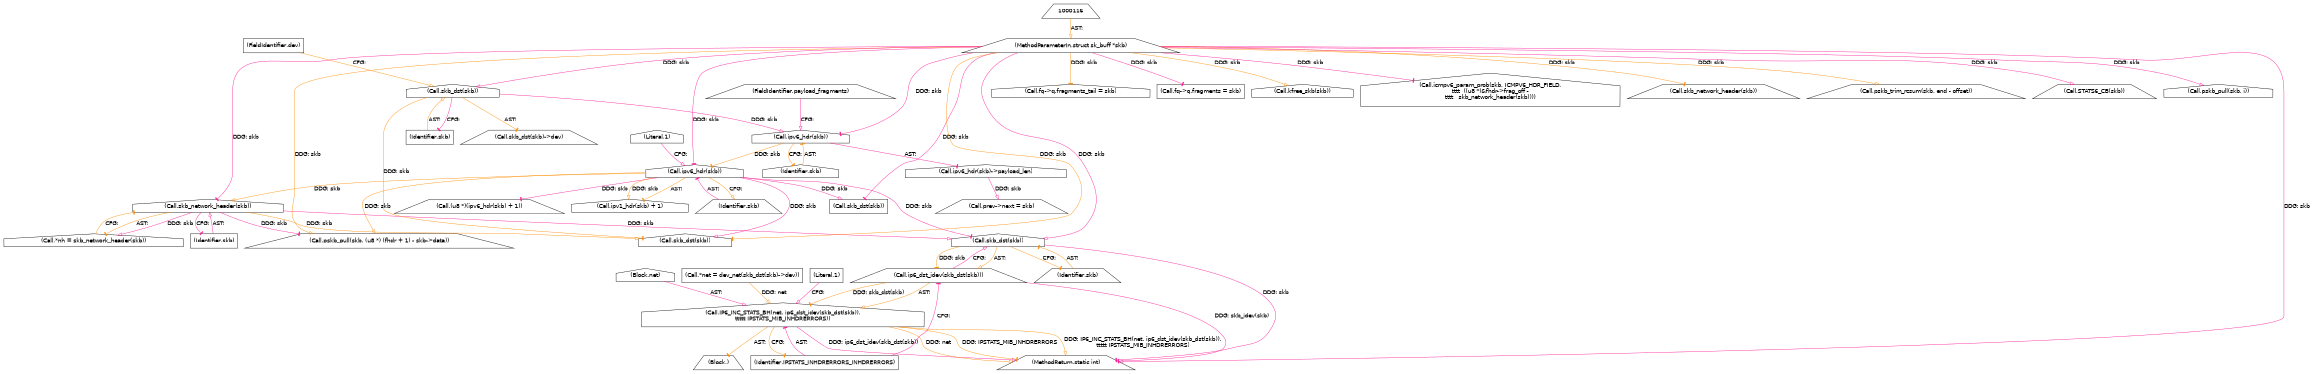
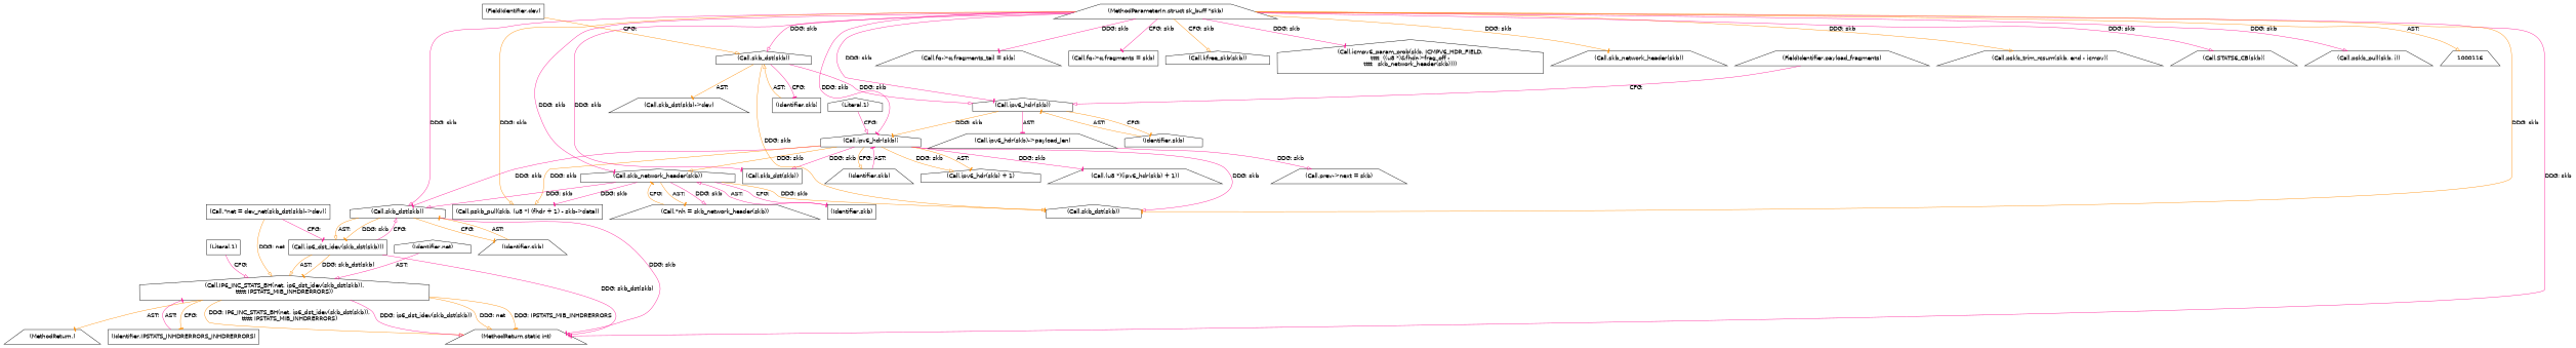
  digraph {
    fontname="DejaVu Sans"
    node [fontname="DejaVu Sans" shape=trapezium]
    edge [arrowhead=tee color=deeppink fontname="DejaVu Sans"]
    n1 [label="(Call,skb_dst(skb))" shape=house]
-   n2 [label="(Call,ip6_dst_idev(skb_dst(skb)))"]
+   n2 [label="(Call,ip6_dst_idev(skb_dst(skb)))" shape=box]
    n3 [label="(Identifier,skb)"]
    n4 [label="(MethodReturn,static int)"]
    n5 [label="(Call,IP6_INC_STATS_BH(net, ip6_dst_idev(skb_dst(skb)),\n\t\t\t\t\t IPSTATS_MIB_INHDRERRORS))" shape=house]
    n6 [label="(Call,ipv6_hdr(skb))" shape=house]
    n7 [label="(Call,skb_network_header(skb))" shape=house]
    n8 [label="(Call,(u8 *)(ipv6_hdr(skb) + 1))"]
    n9 [label="(Call,skb_dst(skb))" shape=box]
    n10 [label="(Call,skb_dst(skb))" shape=house]
-   n11 [label="(Call,pskb_pull(skb, (u8 *) (fhdr + 1) - skb->data))"]
-   n12 [label="(Call,ipv1_hdr(skb) + 1)" shape=house]
+   n11 [label="(Call,pskb_pull(skb, (u8 *) (fhdr + 1) - skb->data))" shape=box]
+   n12 [label="(Call,ipv6_hdr(skb) + 1)" shape=house]
    n13 [label="(Identifier,skb)"]
-   n14 [label="(Call,*nh = skb_network_header(skb))" shape=house]
+   n14 [label="(Call,*nh = skb_network_header(skb))"]
    n15 [label="(Identifier,skb)" shape=box]
    n16 [label="(Call,ipv6_hdr(skb))" shape=house]
-   n17 [label="(Call,ipv6_hdr(skb)->payload_len)" shape=house]
+   n17 [label="(Call,ipv6_hdr(skb)->payload_len)"]
    n18 [label="(Identifier,skb)" shape=house]
    n19 [label="(Call,prev->next = skb)"]
    n20 [label="(Call,skb_dst(skb))" shape=house]
    n21 [label="(Identifier,skb)" shape=box]
    n22 [label="(Call,skb_dst(skb)->dev)"]
    n23 [label="(MethodParameterIn,struct sk_buff *skb)"]
-   n24 [label="(Call,fq->q.fragments_tail = skb)" shape=house]
+   n24 [label="(Call,fq->q.fragments_tail = skb)"]
    n25 [label="(Call,fq->q.fragments = skb)" shape=box]
    n26 [label="(Call,kfree_skb(skb))" shape=house]
    n27 [label="(Call,icmpv6_param_prob(skb, ICMPV6_HDR_FIELD,\n\t\t\t\t  ((u8 *)&fhdr->frag_off -\n\t\t\t\t   skb_network_header(skb))))" shape=house]
    n28 [label="(Call,skb_network_header(skb))"]
-   n29 [label="(Call,pskb_trim_rcsum(skb, end - offset))"]
+   n29 [label="(Call,pskb_trim_rcsum(skb, end - icmpv))"]
    n30 [label="(Call,STATS6_CB(skb))"]
-   n31 [label="(Call,pskb_pull(skb, i))" shape=house]
+   n31 [label="(Call,pskb_pull(skb, i))"]
    1000116
-   n33 [label="(Block,)"]
+   n33 [label="(MethodReturn,)"]
    n34 [label="(Identifier,IPSTATS_INHDRERRORS_INHDRERRORS)" shape=box]
    n35 [label="(Literal,1)" shape=house]
    n36 [label="(FieldIdentifier,payload_fragments)"]
-   n37 [label="(Block,net)" shape=house]
+   n37 [label="(Identifier,net)" shape=house]
    n38 [label="(Call,*net = dev_net(skb_dst(skb)->dev))" shape=box]
    n39 [label="(FieldIdentifier,dev)" shape=box]
    n40 [label="(Literal,1)" shape=box]
    n1 -> n2 [arrowhead=onormal color=darkorange label="AST: "]
    n1 -> n2 [color=darkorange label="DDG: skb"]
    n1 -> n3 [color=darkorange label="CFG: "]
    n1 -> n4 [label="DDG: skb"]
    n2 -> n1 [arrowhead=onormal label="CFG: "]
-   n2 -> n4 [label="DDG: skb_idev(skb)"]
+   n2 -> n4 [label="DDG: skb_dst(skb)"]
    n2 -> n5 [arrowhead=onormal color=darkorange label="AST: "]
    n2 -> n5 [color=darkorange label="DDG: skb_dst(skb)"]
    n3 -> n1 [color=darkorange label="AST: "]
    n5 -> n4 [color=darkorange label="DDG: IPSTATS_MIB_INHDRERRORS"]
    n5 -> n4 [arrowhead=onormal color=darkorange label="DDG: IP6_INC_STATS_BH(net, ip6_dst_idev(skb_dst(skb)),\n\t\t\t\t\t IPSTATS_MIB_INHDRERRORS)"]
    n5 -> n4 [arrowhead=onormal label="DDG: ip6_dst_idev(skb_dst(skb))"]
    n5 -> n4 [arrowhead=onormal color=darkorange label="DDG: net"]
    n5 -> n33 [color=darkorange label="AST: "]
    n5 -> n34 [color=darkorange label="CFG: "]
    n6 -> n1 [label="DDG: skb"]
    n6 -> n7 [arrowhead=onormal color=darkorange label="DDG: skb"]
    n6 -> n8 [label="DDG: skb"]
    n6 -> n9 [arrowhead=onormal label="DDG: skb"]
    n6 -> n10 [arrowhead=onormal label="DDG: skb"]
    n6 -> n11 [arrowhead=onormal color=darkorange label="DDG: skb"]
    n6 -> n12 [color=darkorange label="AST: "]
    n6 -> n12 [arrowhead=onormal color=darkorange label="DDG: skb"]
    n6 -> n13 [arrowhead=onormal color=darkorange label="CFG: "]
    n7 -> n1 [arrowhead=onormal label="DDG: skb"]
    n7 -> n10 [arrowhead=onormal color=darkorange label="DDG: skb"]
    n7 -> n11 [label="DDG: skb"]
    n7 -> n14 [color=darkorange label="AST: "]
    n7 -> n14 [arrowhead=onormal label="DDG: skb"]
    n7 -> n15 [label="CFG: "]
    n13 -> n6 [label="AST: "]
    n14 -> n7 [color=darkorange label="CFG: "]
    n15 -> n7 [arrowhead=onormal label="AST: "]
    n16 -> n6 [color=darkorange label="DDG: skb"]
    n16 -> n17 [label="AST: "]
    n16 -> n18 [color=darkorange label="CFG: "]
    n17 -> n19 [arrowhead=onormal label="DDG: skb"]
    n18 -> n16 [color=darkorange label="AST: "]
    n20 -> n10 [color=darkorange label="DDG: skb"]
    n20 -> n16 [arrowhead=onormal label="DDG: skb"]
    n20 -> n21 [label="CFG: "]
    n20 -> n22 [color=darkorange label="AST: "]
    n21 -> n20 [arrowhead=onormal color=darkorange label="AST: "]
    n23 -> n1 [arrowhead=onormal label="DDG: skb"]
-   n23 -> n4 [arrowhead=onormal label="DDG: skb"]
+   n23 -> n4 [label="DDG: skb"]
    n23 -> n6 [label="DDG: skb"]
    n23 -> n7 [label="DDG: skb"]
    n23 -> n9 [label="DDG: skb"]
    n23 -> n10 [color=darkorange label="DDG: skb"]
    n23 -> n11 [arrowhead=onormal color=darkorange label="DDG: skb"]
    n23 -> n16 [label="DDG: skb"]
    n23 -> n20 [arrowhead=onormal label="DDG: skb"]
-   n23 -> n24 [color=darkorange label="DDG: skb"]
-   n23 -> n25 [label="DDG: skb"]
-   n23 -> n26 [arrowhead=onormal color=darkorange label="DDG: skb"]
+   n23 -> n24 [label="DDG: skb"]
+   n23 -> n25 [label="CFG: skb"]
+   n23 -> n26 [arrowhead=onormal color=darkorange label="CFG: skb"]
    n23 -> n27 [label="DDG: skb"]
    n23 -> n28 [color=darkorange label="DDG: skb"]
    n23 -> n29 [arrowhead=onormal color=darkorange label="DDG: skb"]
    n23 -> n30 [arrowhead=onormal label="DDG: skb"]
    n23 -> n31 [arrowhead=onormal label="DDG: skb"]
-   1000116 -> n23 [arrowhead=onormal color=darkorange label="AST: "]
-   n34 -> n2 [label="CFG: "]
+   n23 -> 1000116 [arrowhead=onormal color=darkorange label="AST: "]
+   n38 -> n2 [label="CFG: "]
    n34 -> n5 [label="AST: "]
    n35 -> n6 [arrowhead=onormal label="CFG: "]
    n36 -> n16 [arrowhead=onormal label="CFG: "]
    n37 -> n5 [arrowhead=onormal label="AST: "]
    n38 -> n5 [arrowhead=onormal color=darkorange label="DDG: net"]
    n39 -> n20 [arrowhead=onormal color=darkorange label="CFG: "]
    n40 -> n5 [arrowhead=onormal label="CFG: "]
  }
